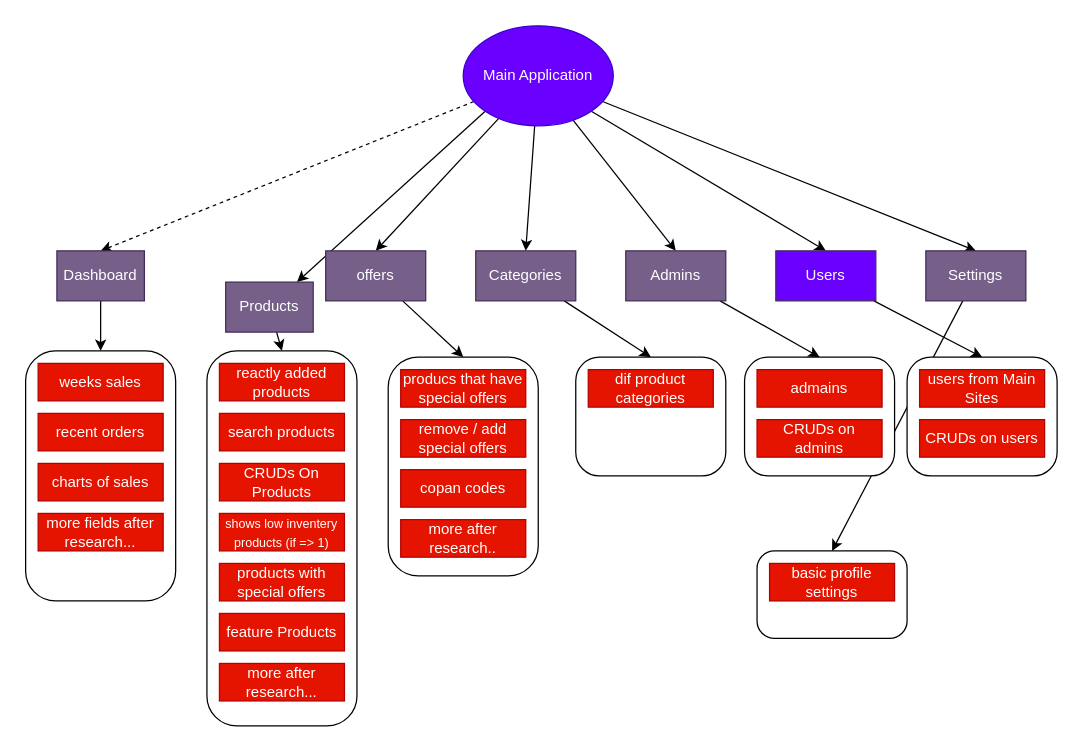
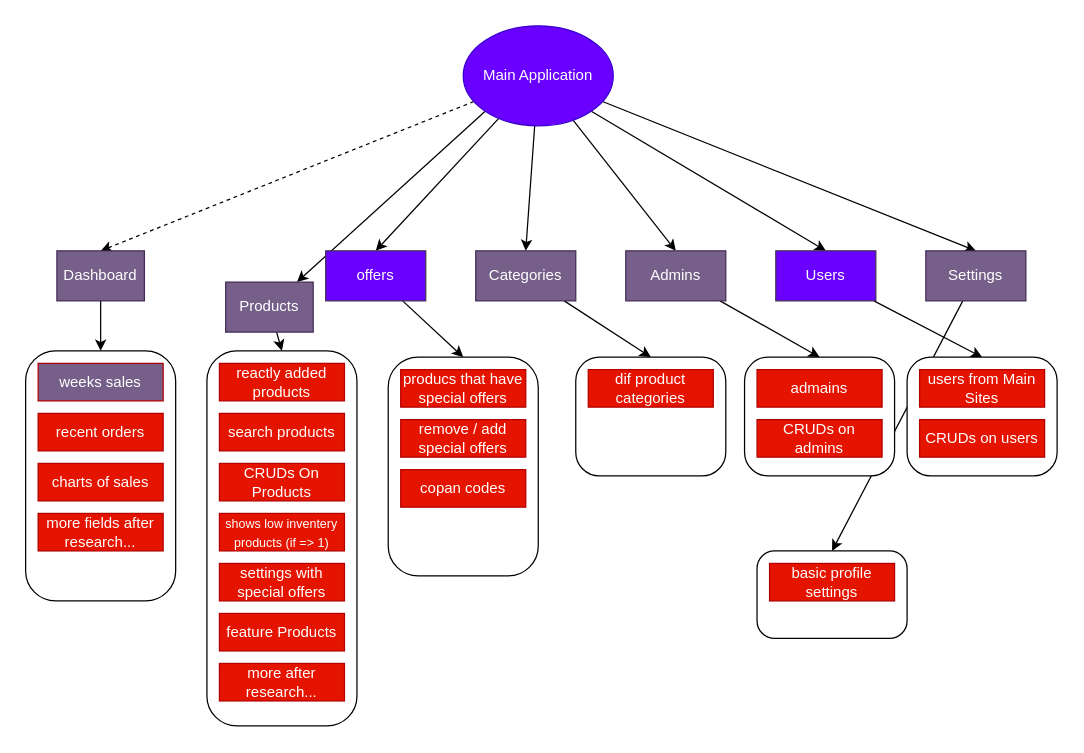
  <mxCell id="0" />
  <mxCell id="1" parent="0" />
  <mxCell id="2" style="edgeStyle=none;html=1;entryX=0.5;entryY=0;entryDx=0;entryDy=0;" parent="1" source="9" target="13" edge="1"><mxGeometry relative="1" as="geometry"><mxPoint x="275" y="260" as="targetPoint" /></mxGeometry></mxCell>
  <mxCell id="3" style="edgeStyle=none;html=1;exitX=1;exitY=1;exitDx=0;exitDy=0;entryX=0.5;entryY=0;entryDx=0;entryDy=0;" parent="1" source="9" target="19" edge="1"><mxGeometry relative="1" as="geometry"><mxPoint x="665" y="260" as="targetPoint" /></mxGeometry></mxCell>
  <mxCell id="4" style="edgeStyle=none;html=1;exitX=0;exitY=1;exitDx=0;exitDy=0;" parent="1" source="9" target="11" edge="1"><mxGeometry relative="1" as="geometry"><mxPoint x="155" y="240" as="targetPoint" /></mxGeometry></mxCell>
  <mxCell id="5" style="edgeStyle=none;html=1;entryX=0.5;entryY=0;entryDx=0;entryDy=0;" parent="1" source="9" target="17" edge="1"><mxGeometry relative="1" as="geometry"><mxPoint x="525" y="260" as="targetPoint" /></mxGeometry></mxCell>
  <mxCell id="6" style="edgeStyle=none;html=1;entryX=0.5;entryY=0;entryDx=0;entryDy=0;" parent="1" source="9" target="15" edge="1"><mxGeometry relative="1" as="geometry"><mxPoint x="365" y="260" as="targetPoint" /></mxGeometry></mxCell>
  <mxCell id="7" style="edgeStyle=none;html=1;entryX=0.5;entryY=0;entryDx=0;entryDy=0;" parent="1" source="9" target="21" edge="1"><mxGeometry relative="1" as="geometry"><mxPoint x="725" y="300" as="targetPoint" /></mxGeometry></mxCell>
  <mxCell id="8" style="edgeStyle=none;html=1;entryX=0.5;entryY=0;entryDx=0;entryDy=0;dashed=1;" parent="1" source="9" target="26" edge="1"><mxGeometry relative="1" as="geometry"><mxPoint x="105" y="300" as="targetPoint" /></mxGeometry></mxCell>
  <mxCell id="9" value="Main Application&lt;br&gt;" style="ellipse;whiteSpace=wrap;html=1;fillColor=#6a00ff;fontColor=#ffffff;strokeColor=#3700CC;" parent="1" vertex="1"><mxGeometry x="370" y="20" width="120" height="80" as="geometry" /></mxCell>
  <mxCell id="10" style="edgeStyle=none;html=1;entryX=0.5;entryY=0;entryDx=0;entryDy=0;" parent="1" source="11" target="29" edge="1"><mxGeometry relative="1" as="geometry" /></mxCell>
  <mxCell id="11" value="Products" style="rounded=0;whiteSpace=wrap;html=1;fillColor=#76608a;fontColor=#ffffff;strokeColor=#432D57;" parent="1" vertex="1"><mxGeometry x="180" y="225" width="70" height="40" as="geometry" /></mxCell>
  <mxCell id="12" style="edgeStyle=none;html=1;fontSize=10;entryX=0.5;entryY=0;entryDx=0;entryDy=0;" parent="1" source="13" target="37" edge="1"><mxGeometry relative="1" as="geometry" /></mxCell>
- <mxCell id="13" value="offers" style="rounded=0;whiteSpace=wrap;html=1;fillColor=#76608a;fontColor=#ffffff;strokeColor=#432D57;" parent="1" vertex="1"><mxGeometry x="260" y="200" width="80" height="40" as="geometry" /></mxCell>
+ <mxCell id="13" value="offers" style="rounded=0;whiteSpace=wrap;html=1;fillColor=#6a00ff;fontColor=#ffffff;strokeColor=#432D57;" parent="1" vertex="1"><mxGeometry x="260" y="200" width="80" height="40" as="geometry" /></mxCell>
  <mxCell id="14" style="edgeStyle=none;html=1;entryX=0.5;entryY=0;entryDx=0;entryDy=0;fontSize=10;" parent="1" source="15" target="42" edge="1"><mxGeometry relative="1" as="geometry" /></mxCell>
  <mxCell id="15" value="Categories" style="rounded=0;whiteSpace=wrap;html=1;fillColor=#76608a;fontColor=#ffffff;strokeColor=#432D57;" parent="1" vertex="1"><mxGeometry x="380" y="200" width="80" height="40" as="geometry" /></mxCell>
  <mxCell id="16" style="edgeStyle=none;html=1;fontSize=10;entryX=0.5;entryY=0;entryDx=0;entryDy=0;" parent="1" source="17" target="44" edge="1"><mxGeometry relative="1" as="geometry" /></mxCell>
  <mxCell id="17" value="Admins" style="rounded=0;whiteSpace=wrap;html=1;fillColor=#76608a;fontColor=#ffffff;strokeColor=#432D57;" parent="1" vertex="1"><mxGeometry x="500" y="200" width="80" height="40" as="geometry" /></mxCell>
  <mxCell id="18" style="edgeStyle=none;html=1;entryX=0.5;entryY=0;entryDx=0;entryDy=0;fontSize=10;" parent="1" source="19" target="47" edge="1"><mxGeometry relative="1" as="geometry" /></mxCell>
  <mxCell id="19" value="Users" style="rounded=0;whiteSpace=wrap;html=1;fillColor=#6a00ff;fontColor=#ffffff;strokeColor=#432D57;" parent="1" vertex="1"><mxGeometry x="620" y="200" width="80" height="40" as="geometry" /></mxCell>
  <mxCell id="20" style="edgeStyle=none;html=1;entryX=0.5;entryY=0;entryDx=0;entryDy=0;fontSize=10;" parent="1" source="21" target="50" edge="1"><mxGeometry relative="1" as="geometry" /></mxCell>
  <mxCell id="21" value="Settings" style="rounded=0;whiteSpace=wrap;html=1;fillColor=#76608a;fontColor=#ffffff;strokeColor=#432D57;" parent="1" vertex="1"><mxGeometry x="740" y="200" width="80" height="40" as="geometry" /></mxCell>
  <mxCell id="22" value="" style="rounded=1;whiteSpace=wrap;html=1;arcSize=20;" parent="1" vertex="1"><mxGeometry x="20" y="280" width="120" height="200" as="geometry" /></mxCell>
- <mxCell id="23" value="weeks sales" style="rounded=0;whiteSpace=wrap;html=1;fillColor=#e51400;fontColor=#ffffff;strokeColor=#B20000;" parent="1" vertex="1"><mxGeometry x="30" y="290" width="100" height="30" as="geometry" /></mxCell>
+ <mxCell id="23" value="weeks sales" style="rounded=0;whiteSpace=wrap;html=1;fillColor=#76608a;fontColor=#ffffff;strokeColor=#B20000;" parent="1" vertex="1"><mxGeometry x="30" y="290" width="100" height="30" as="geometry" /></mxCell>
  <mxCell id="24" value="recent orders" style="rounded=0;whiteSpace=wrap;html=1;fillColor=#e51400;fontColor=#ffffff;strokeColor=#B20000;" parent="1" vertex="1"><mxGeometry x="30" y="330" width="100" height="30" as="geometry" /></mxCell>
  <mxCell id="25" style="edgeStyle=none;html=1;" parent="1" source="26" target="22" edge="1"><mxGeometry relative="1" as="geometry" /></mxCell>
  <mxCell id="26" value="Dashboard" style="rounded=0;whiteSpace=wrap;html=1;fillColor=#76608a;fontColor=#ffffff;strokeColor=#432D57;" parent="1" vertex="1"><mxGeometry x="45" y="200" width="70" height="40" as="geometry" /></mxCell>
  <mxCell id="27" value="charts of sales" style="rounded=0;whiteSpace=wrap;html=1;fillColor=#e51400;fontColor=#ffffff;strokeColor=#B20000;" parent="1" vertex="1"><mxGeometry x="30" y="370" width="100" height="30" as="geometry" /></mxCell>
  <mxCell id="28" value="more fields after research..." style="rounded=0;whiteSpace=wrap;html=1;fillColor=#e51400;fontColor=#ffffff;strokeColor=#B20000;" parent="1" vertex="1"><mxGeometry x="30" y="410" width="100" height="30" as="geometry" /></mxCell>
  <mxCell id="29" value="" style="rounded=1;whiteSpace=wrap;html=1;arcSize=20;" parent="1" vertex="1"><mxGeometry x="165" y="280" width="120" height="300" as="geometry" /></mxCell>
  <mxCell id="30" value="reactly added products" style="rounded=0;whiteSpace=wrap;html=1;fillColor=#e51400;fontColor=#ffffff;strokeColor=#B20000;" parent="1" vertex="1"><mxGeometry x="175" y="290" width="100" height="30" as="geometry" /></mxCell>
  <mxCell id="31" value="search products" style="rounded=0;whiteSpace=wrap;html=1;fillColor=#e51400;fontColor=#ffffff;strokeColor=#B20000;" parent="1" vertex="1"><mxGeometry x="175" y="330" width="100" height="30" as="geometry" /></mxCell>
  <mxCell id="32" value="CRUDs On Products" style="rounded=0;whiteSpace=wrap;html=1;fillColor=#e51400;fontColor=#ffffff;strokeColor=#B20000;" parent="1" vertex="1"><mxGeometry x="175" y="370" width="100" height="30" as="geometry" /></mxCell>
  <mxCell id="33" value="&lt;font style=&quot;font-size: 10px;&quot;&gt;shows low inventery products (if =&amp;gt; 1)&lt;/font&gt;" style="rounded=0;whiteSpace=wrap;html=1;fillColor=#e51400;fontColor=#ffffff;strokeColor=#B20000;" parent="1" vertex="1"><mxGeometry x="175" y="410" width="100" height="30" as="geometry" /></mxCell>
- <mxCell id="34" value="products with special offers" style="rounded=0;whiteSpace=wrap;html=1;fillColor=#e51400;fontColor=#ffffff;strokeColor=#B20000;" parent="1" vertex="1"><mxGeometry x="175" y="450" width="100" height="30" as="geometry" /></mxCell>
+ <mxCell id="34" value="settings with special offers" style="rounded=0;whiteSpace=wrap;html=1;fillColor=#e51400;fontColor=#ffffff;strokeColor=#B20000;" parent="1" vertex="1"><mxGeometry x="175" y="450" width="100" height="30" as="geometry" /></mxCell>
  <mxCell id="35" value="feature Products" style="rounded=0;whiteSpace=wrap;html=1;fillColor=#e51400;fontColor=#ffffff;strokeColor=#B20000;" parent="1" vertex="1"><mxGeometry x="175" y="490" width="100" height="30" as="geometry" /></mxCell>
  <mxCell id="36" value="more after research..." style="rounded=0;whiteSpace=wrap;html=1;fillColor=#e51400;fontColor=#ffffff;strokeColor=#B20000;" parent="1" vertex="1"><mxGeometry x="175" y="530" width="100" height="30" as="geometry" /></mxCell>
  <mxCell id="37" value="" style="rounded=1;whiteSpace=wrap;html=1;arcSize=20;" parent="1" vertex="1"><mxGeometry x="310" y="285" width="120" height="175" as="geometry" /></mxCell>
  <mxCell id="38" value="producs that have special offers" style="rounded=0;whiteSpace=wrap;html=1;fillColor=#e51400;fontColor=#ffffff;strokeColor=#B20000;" parent="1" vertex="1"><mxGeometry x="320" y="295" width="100" height="30" as="geometry" /></mxCell>
  <mxCell id="39" value="&lt;p style=&quot;line-height: 120%;&quot;&gt;remove / add special offers&lt;/p&gt;" style="rounded=0;whiteSpace=wrap;html=1;fillColor=#e51400;fontColor=#ffffff;strokeColor=#B20000;" parent="1" vertex="1"><mxGeometry x="320" y="335" width="100" height="30" as="geometry" /></mxCell>
  <mxCell id="40" value="copan codes" style="rounded=0;whiteSpace=wrap;html=1;fillColor=#e51400;fontColor=#ffffff;strokeColor=#B20000;" parent="1" vertex="1"><mxGeometry x="320" y="375" width="100" height="30" as="geometry" /></mxCell>
- <mxCell id="41" value="more after research.." style="rounded=0;whiteSpace=wrap;html=1;fillColor=#e51400;fontColor=#ffffff;strokeColor=#B20000;" parent="1" vertex="1"><mxGeometry x="320" y="415" width="100" height="30" as="geometry" /></mxCell>
  <mxCell id="42" value="" style="rounded=1;whiteSpace=wrap;html=1;arcSize=20;" parent="1" vertex="1"><mxGeometry x="460" y="285" width="120" height="95" as="geometry" /></mxCell>
  <mxCell id="43" value="dif product categories" style="rounded=0;whiteSpace=wrap;html=1;fillColor=#e51400;fontColor=#ffffff;strokeColor=#B20000;" parent="1" vertex="1"><mxGeometry x="470" y="295" width="100" height="30" as="geometry" /></mxCell>
  <mxCell id="44" value="" style="rounded=1;whiteSpace=wrap;html=1;arcSize=20;" parent="1" vertex="1"><mxGeometry x="595" y="285" width="120" height="95" as="geometry" /></mxCell>
  <mxCell id="45" value="admains" style="rounded=0;whiteSpace=wrap;html=1;fillColor=#e51400;fontColor=#ffffff;strokeColor=#B20000;" parent="1" vertex="1"><mxGeometry x="605" y="295" width="100" height="30" as="geometry" /></mxCell>
  <mxCell id="46" value="&lt;p style=&quot;line-height: 120%;&quot;&gt;CRUDs on admins&lt;/p&gt;" style="rounded=0;whiteSpace=wrap;html=1;fillColor=#e51400;fontColor=#ffffff;strokeColor=#B20000;" parent="1" vertex="1"><mxGeometry x="605" y="335" width="100" height="30" as="geometry" /></mxCell>
  <mxCell id="47" value="" style="rounded=1;whiteSpace=wrap;html=1;arcSize=20;" parent="1" vertex="1"><mxGeometry x="725" y="285" width="120" height="95" as="geometry" /></mxCell>
  <mxCell id="48" value="users from Main Sites" style="rounded=0;whiteSpace=wrap;html=1;fillColor=#e51400;fontColor=#ffffff;strokeColor=#B20000;" parent="1" vertex="1"><mxGeometry x="735" y="295" width="100" height="30" as="geometry" /></mxCell>
  <mxCell id="49" value="&lt;p style=&quot;line-height: 120%;&quot;&gt;CRUDs on users&lt;/p&gt;" style="rounded=0;whiteSpace=wrap;html=1;fillColor=#e51400;fontColor=#ffffff;strokeColor=#B20000;" parent="1" vertex="1"><mxGeometry x="735" y="335" width="100" height="30" as="geometry" /></mxCell>
  <mxCell id="50" value="" style="rounded=1;whiteSpace=wrap;html=1;arcSize=20;" parent="1" vertex="1"><mxGeometry x="605" y="440" width="120" height="70" as="geometry" /></mxCell>
  <mxCell id="51" value="basic profile settings" style="rounded=0;whiteSpace=wrap;html=1;fillColor=#e51400;fontColor=#ffffff;strokeColor=#B20000;" parent="1" vertex="1"><mxGeometry x="615" y="450" width="100" height="30" as="geometry" /></mxCell>
